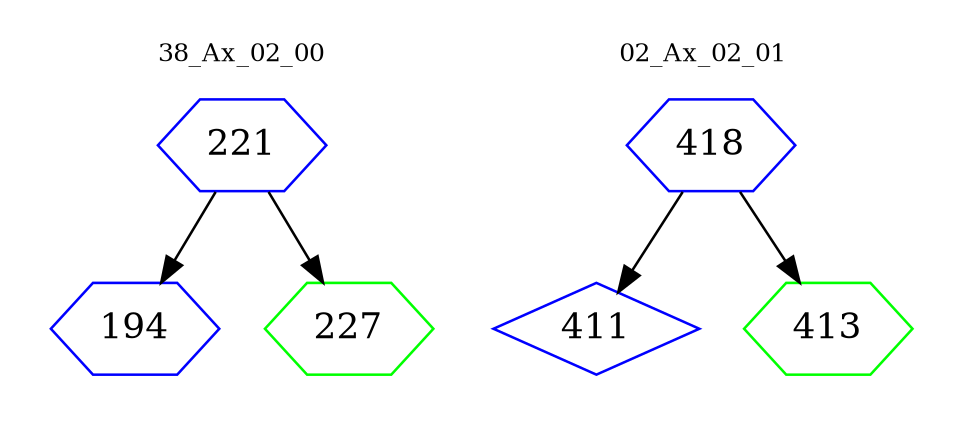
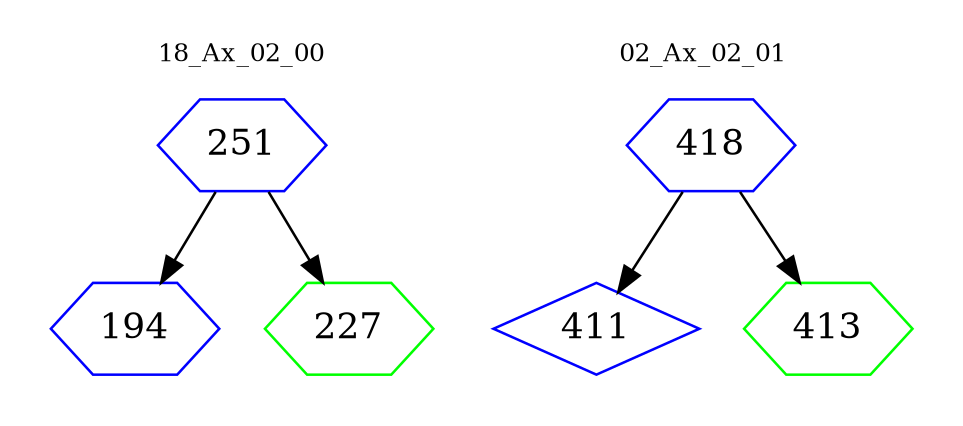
  digraph {
    node [color=blue shape=hexagon]
    edge [color=black]
-   n1 [label=221]
+   n1 [label=251]
    n2 [label=194]
    n3 [color=green label=227]
    n4 [label=418]
    n5 [label=411 shape=diamond]
    n6 [color=green label=413]
    subgraph cluster_1 {
      color=white
      fontsize=10
-     label="38_Ax_02_00"
+     label="18_Ax_02_00"
      n1
      n2
      n3
    }
    subgraph cluster_2 {
      color=white
      fontsize=10
      label="02_Ax_02_01"
      n4
      n5
      n6
    }
    n1 -> n2
    n1 -> n3
    n4 -> n5
    n4 -> n6
  }
